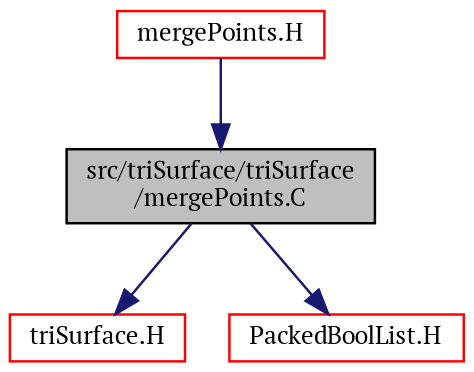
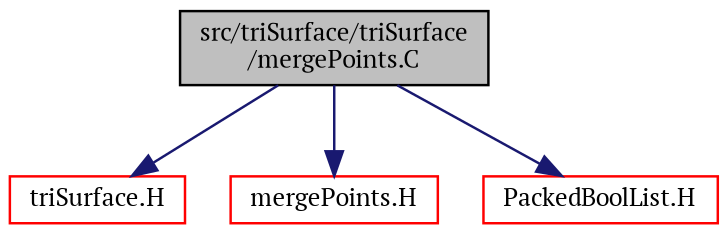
  digraph {
    fontname="PT Serif"
    node [color=red fontname="PT Serif" fontsize=10 shape=record]
    edge [color=midnightblue fontname="PT Serif" fontsize=10 labelfontname=FreeSans labelfontsize=10 style=solid]
    n1 [color=black fillcolor=grey75 fontcolor=black height=0.2 label="src/triSurface/triSurface\l/mergePoints.C" style=filled width=0.4]
    n2 [height=0.2 label="triSurface.H" width=0.4]
    n3 [height=0.2 label="mergePoints.H" width=0.4]
    n4 [height=0.2 label="PackedBoolList.H" width=0.4]
    n1 -> n2
-   n3 -> n1
+   n1 -> n3
    n1 -> n4
  }
